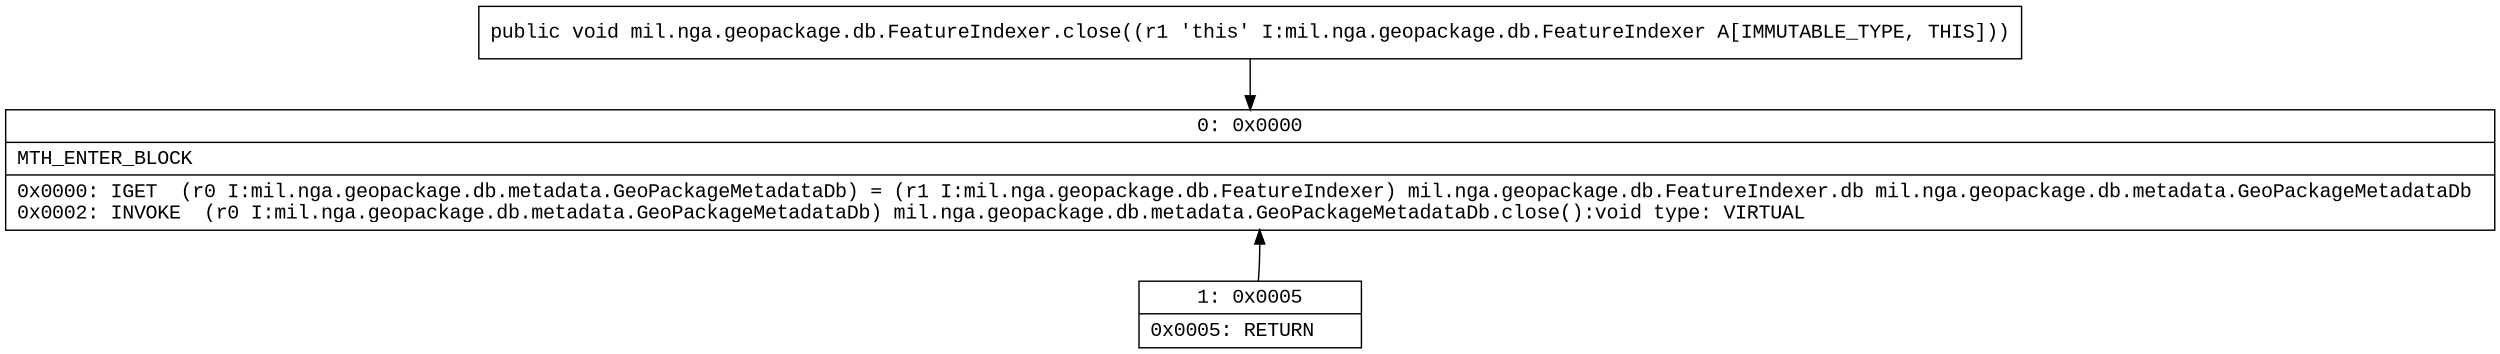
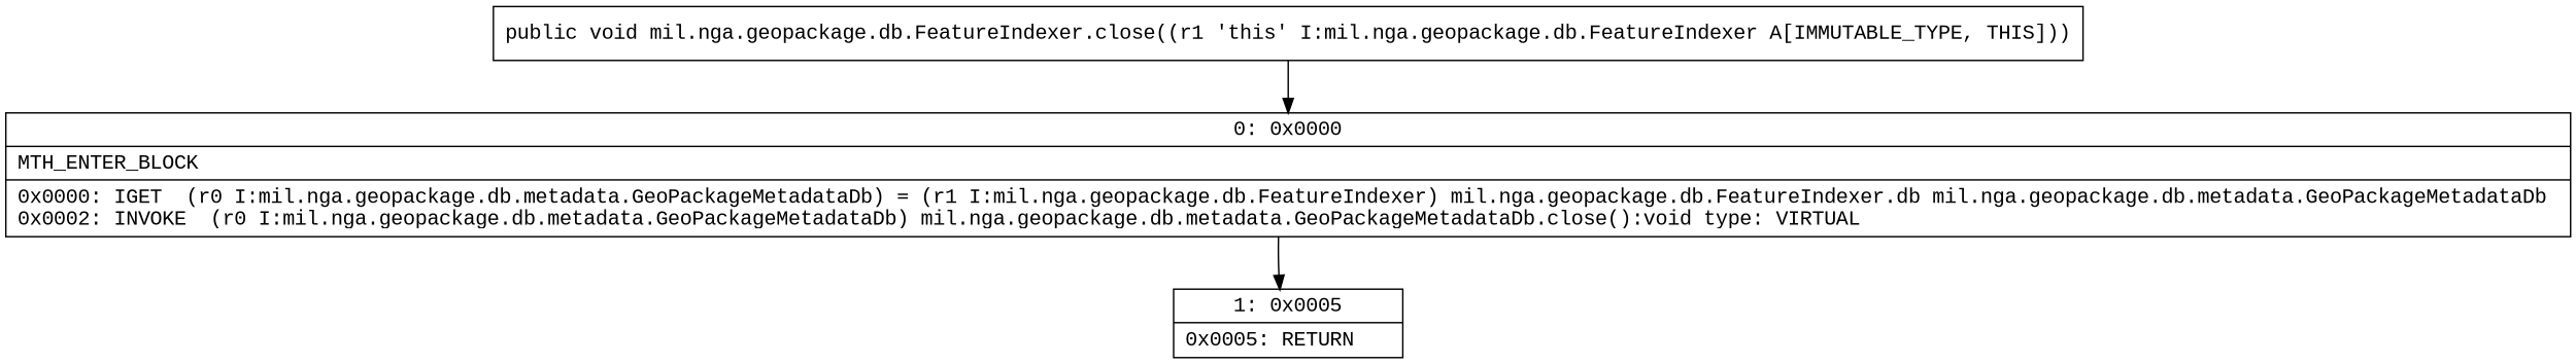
  digraph {
    fontname="Liberation Mono"
    node [shape=record fontname="Liberation Mono"]
    edge [fontname="Liberation Mono"]
    n1 [label="{0\:\ 0x0000|MTH_ENTER_BLOCK\l|0x0000: IGET  (r0 I:mil.nga.geopackage.db.metadata.GeoPackageMetadataDb) = (r1 I:mil.nga.geopackage.db.FeatureIndexer) mil.nga.geopackage.db.FeatureIndexer.db mil.nga.geopackage.db.metadata.GeoPackageMetadataDb \l0x0002: INVOKE  (r0 I:mil.nga.geopackage.db.metadata.GeoPackageMetadataDb) mil.nga.geopackage.db.metadata.GeoPackageMetadataDb.close():void type: VIRTUAL \l}"]
    n2 [label="{1\:\ 0x0005|0x0005: RETURN   \l}"]
    n3 [label="{public void mil.nga.geopackage.db.FeatureIndexer.close((r1 'this' I:mil.nga.geopackage.db.FeatureIndexer A[IMMUTABLE_TYPE, THIS])) }"]
-   n2 -> n1
+   n1 -> n2
    n3 -> n1
  }
